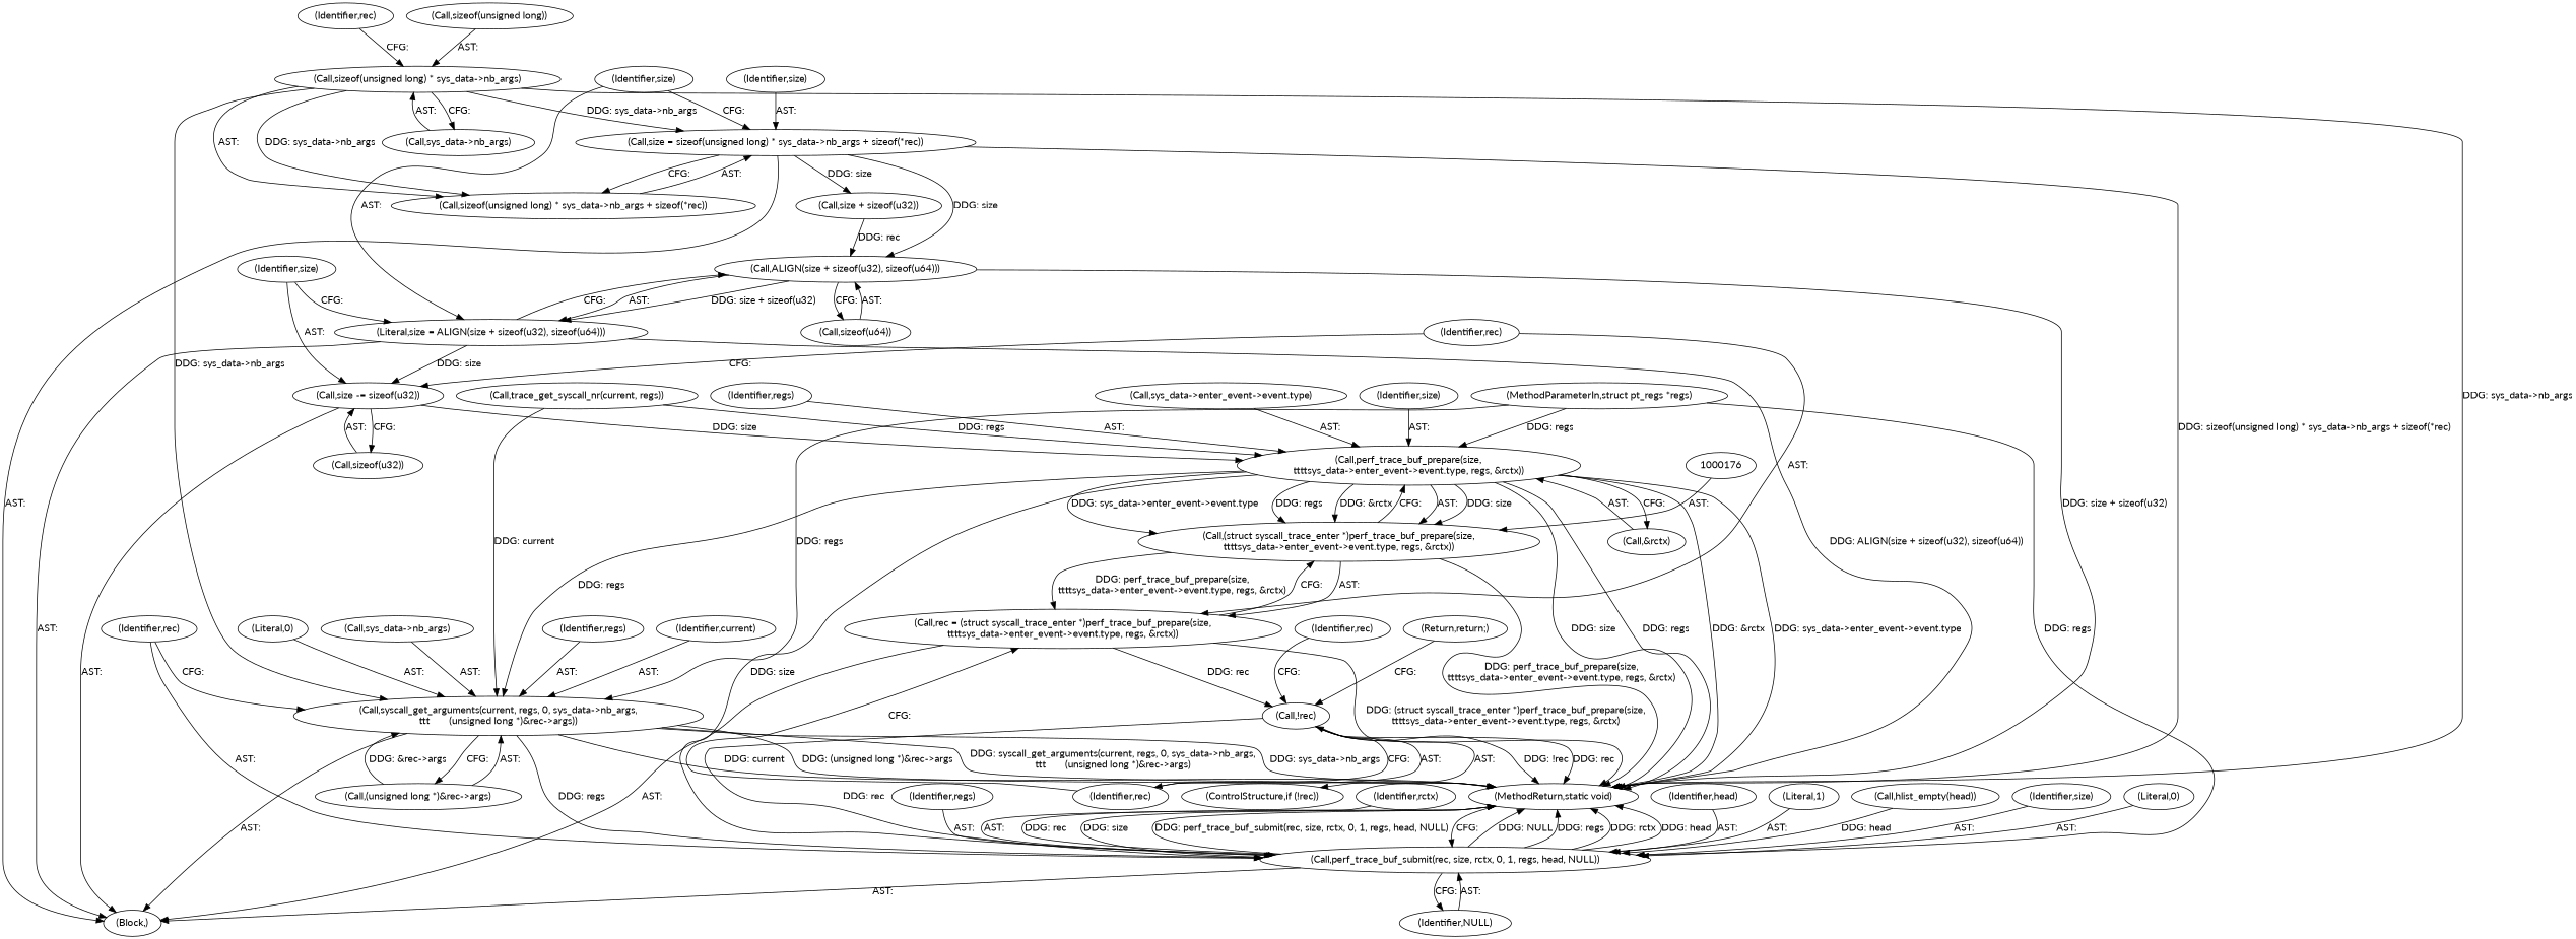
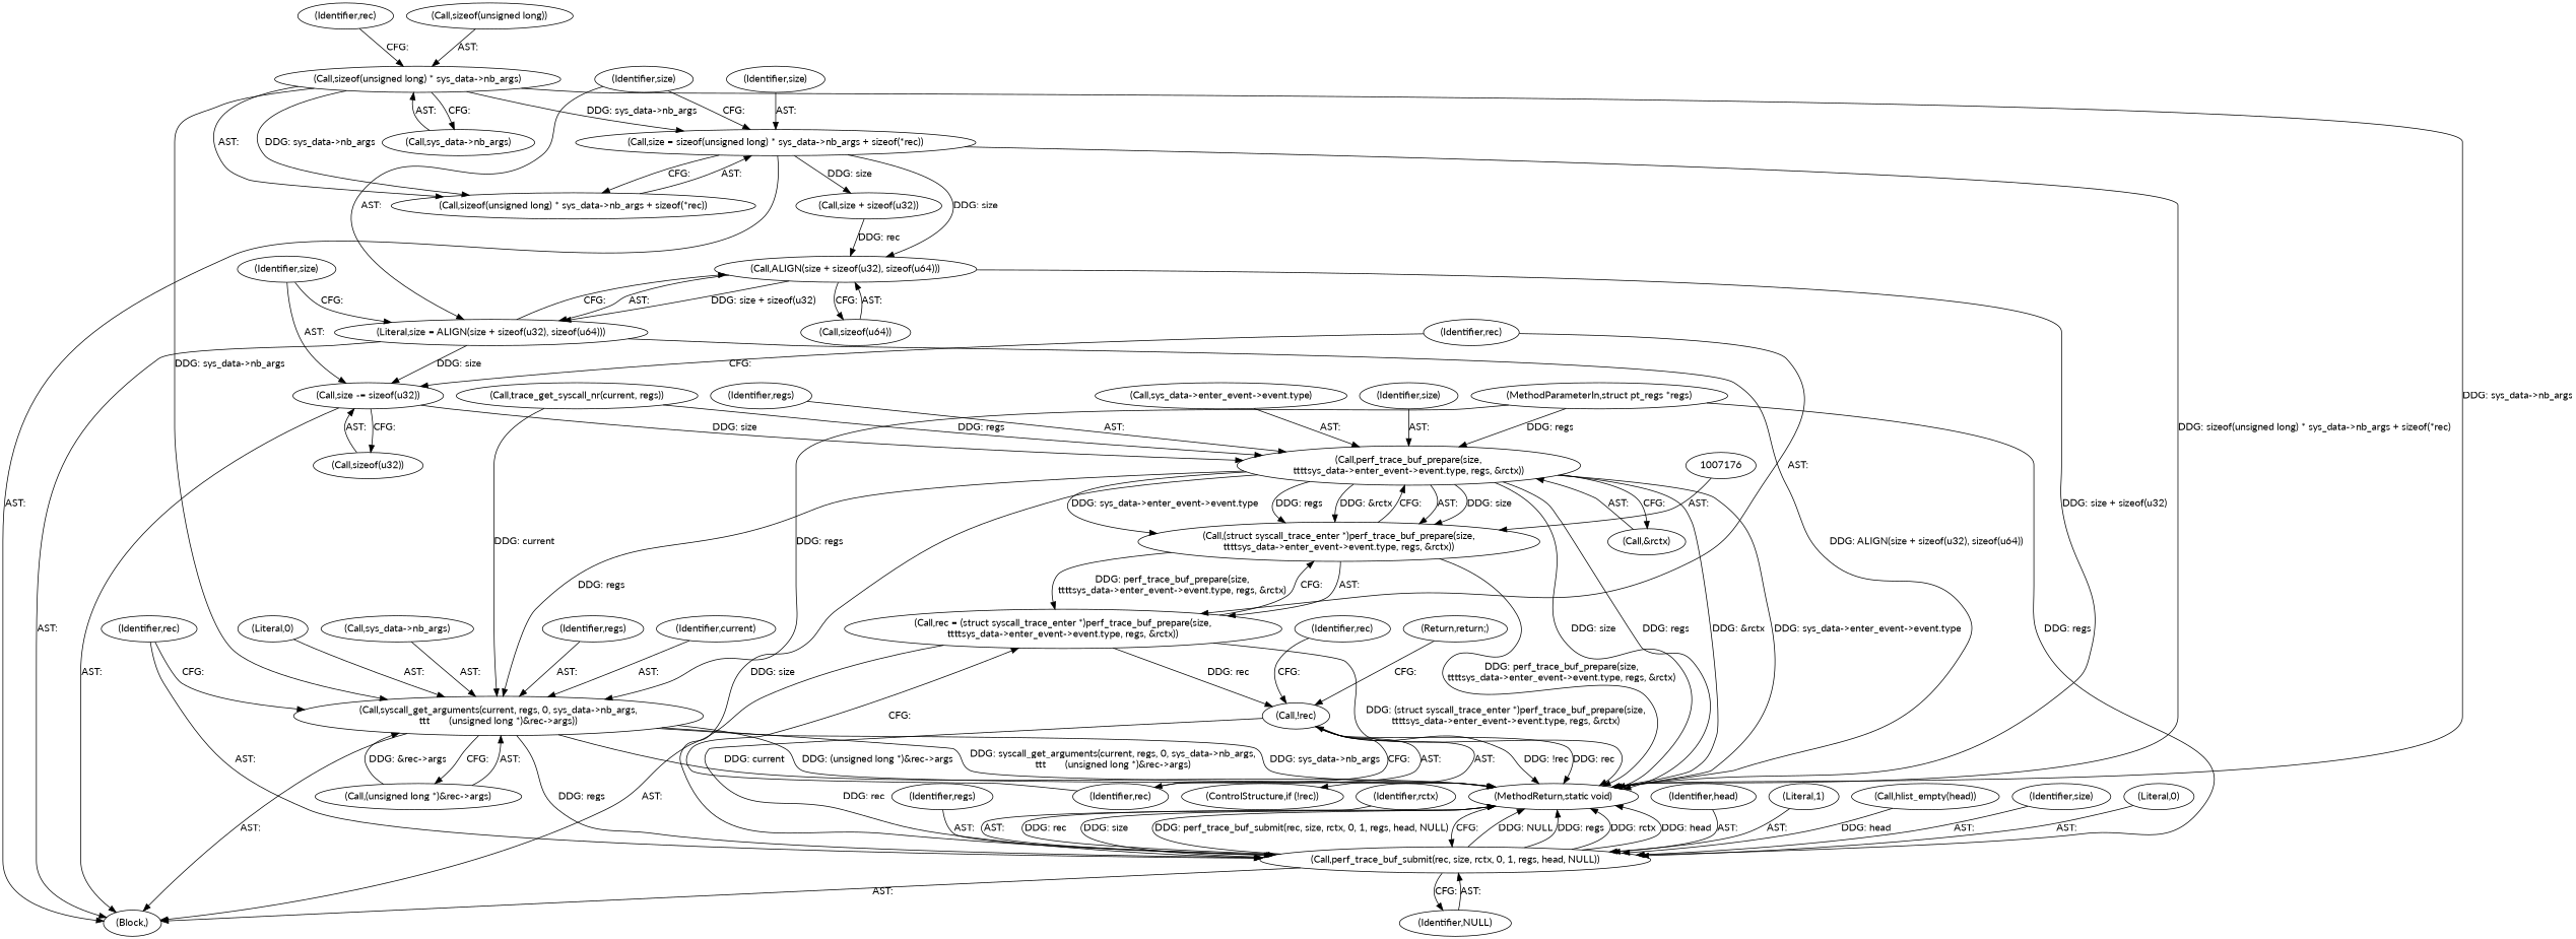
  digraph {
    fontname=Lato
    node [fontname=Lato]
    edge [fontname=Lato]
    n1 [label="(Call,size -= sizeof(u32))"]
    n2 [label="(Call,perf_trace_buf_prepare(size,\n\t\t\t\tsys_data->enter_event->event.type, regs, &rctx))"]
    n3 [label="(Block,)"]
    n4 [label="(Call,sizeof(u32))"]
    n5 [label="(MethodReturn,static void)"]
    n6 [label="(Call,syscall_get_arguments(current, regs, 0, sys_data->nb_args,\n\t\t\t       (unsigned long *)&rec->args))"]
    n7 [label="(Call,(struct syscall_trace_enter *)perf_trace_buf_prepare(size,\n\t\t\t\tsys_data->enter_event->event.type, regs, &rctx))"]
    n8 [label="(Call,perf_trace_buf_submit(rec, size, rctx, 0, 1, regs, head, NULL))"]
    n9 [label="(Call,&rctx)"]
    n10 [label="(Literal,size = ALIGN(size + sizeof(u32), sizeof(u64)))"]
    n11 [label="(Call,ALIGN(size + sizeof(u32), sizeof(u64)))"]
    n12 [label="(Call,sizeof(u64))"]
    n13 [label="(Call,size = sizeof(unsigned long) * sys_data->nb_args + sizeof(*rec))"]
    n14 [label="(Call,sizeof(unsigned long) * sys_data->nb_args + sizeof(*rec))"]
    n15 [label="(Call,size + sizeof(u32))"]
    n16 [label="(Call,sizeof(unsigned long) * sys_data->nb_args)"]
    n17 [label="(Call,sys_data->nb_args)"]
    n18 [label="(Call,(unsigned long *)&rec->args)"]
    n19 [label="(Call,rec = (struct syscall_trace_enter *)perf_trace_buf_prepare(size,\n\t\t\t\tsys_data->enter_event->event.type, regs, &rctx))"]
    n20 [label="(Identifier,NULL)"]
    n21 [label="(Call,!rec)"]
    n22 [label="(Identifier,rec)"]
    n23 [label="(ControlStructure,if (!rec))"]
    n24 [label="(Identifier,regs)"]
    n25 [label="(Identifier,size)"]
    n26 [label="(Identifier,rec)"]
    n27 [label="(Identifier,size)"]
    n28 [label="(Identifier,rec)"]
    n29 [label="(Identifier,rctx)"]
    n30 [label="(Identifier,regs)"]
    n31 [label="(MethodParameterIn,struct pt_regs *regs)"]
    n32 [label="(Identifier,head)"]
    n33 [label="(Identifier,rec)"]
    n34 [label="(Identifier,rec)"]
    n35 [label="(Identifier,regs)"]
    n36 [label="(Identifier,size)"]
    n37 [label="(Identifier,current)"]
    n38 [label="(Call,sys_data->enter_event->event.type)"]
    n39 [label="(Call,trace_get_syscall_nr(current, regs))"]
    n40 [label="(Literal,1)"]
    n41 [label="(Call,hlist_empty(head))"]
    n42 [label="(Call,sizeof(unsigned long))"]
    n43 [label="(Identifier,size)"]
    n44 [label="(Identifier,size)"]
    n45 [label="(Return,return;)"]
    n46 [label="(Literal,0)"]
    n47 [label="(Literal,0)"]
    n48 [label="(Call,sys_data->nb_args)"]
-   1000176
+   1000176 [label=1007176]
    n1 -> n2 [label="DDG: size"]
    n1 -> n3 [label="AST: "]
    n1 -> n4 [label="CFG: "]
    n2 -> n5 [label="DDG: size"]
    n2 -> n5 [label="DDG: regs"]
    n2 -> n5 [label="DDG: &rctx"]
    n2 -> n5 [label="DDG: sys_data->enter_event->event.type"]
    n2 -> n6 [label="DDG: regs"]
    n2 -> n7 [label="AST: "]
    n2 -> n7 [label="DDG: size"]
    n2 -> n7 [label="DDG: sys_data->enter_event->event.type"]
    n2 -> n7 [label="DDG: regs"]
    n2 -> n7 [label="DDG: &rctx"]
    n2 -> n8 [label="DDG: size"]
    n2 -> n9 [label="CFG: "]
    n4 -> n1 [label="AST: "]
    n5 -> n8 [label="CFG: "]
    n6 -> n3 [label="AST: "]
    n6 -> n5 [label="DDG: current"]
    n6 -> n5 [label="DDG: (unsigned long *)&rec->args"]
    n6 -> n5 [label="DDG: syscall_get_arguments(current, regs, 0, sys_data->nb_args,\n\t\t\t       (unsigned long *)&rec->args)"]
    n6 -> n5 [label="DDG: sys_data->nb_args"]
    n6 -> n8 [label="DDG: regs"]
    n6 -> n18 [label="CFG: "]
    n7 -> n2 [label="CFG: "]
    n7 -> n5 [label="DDG: perf_trace_buf_prepare(size,\n\t\t\t\tsys_data->enter_event->event.type, regs, &rctx)"]
    n7 -> n19 [label="AST: "]
    n7 -> n19 [label="DDG: perf_trace_buf_prepare(size,\n\t\t\t\tsys_data->enter_event->event.type, regs, &rctx)"]
    n8 -> n3 [label="AST: "]
    n8 -> n5 [label="DDG: NULL"]
    n8 -> n5 [label="DDG: regs"]
    n8 -> n5 [label="DDG: rctx"]
    n8 -> n5 [label="DDG: head"]
    n8 -> n5 [label="DDG: rec"]
    n8 -> n5 [label="DDG: size"]
    n8 -> n5 [label="DDG: perf_trace_buf_submit(rec, size, rctx, 0, 1, regs, head, NULL)"]
    n8 -> n20 [label="CFG: "]
    n9 -> n2 [label="AST: "]
    n10 -> n1 [label="DDG: size"]
    n10 -> n3 [label="AST: "]
    n10 -> n5 [label="DDG: ALIGN(size + sizeof(u32), sizeof(u64))"]
    n10 -> n11 [label="CFG: "]
    n11 -> n5 [label="DDG: size + sizeof(u32)"]
    n11 -> n10 [label="AST: "]
    n11 -> n10 [label="DDG: size + sizeof(u32)"]
    n11 -> n12 [label="CFG: "]
    n12 -> n11 [label="AST: "]
    n13 -> n3 [label="AST: "]
    n13 -> n5 [label="DDG: sizeof(unsigned long) * sys_data->nb_args + sizeof(*rec)"]
    n13 -> n11 [label="DDG: size"]
    n13 -> n14 [label="CFG: "]
    n13 -> n15 [label="DDG: size"]
    n14 -> n13 [label="AST: "]
    n15 -> n11 [label="DDG: rec"]
    n16 -> n5 [label="DDG: sys_data->nb_args"]
    n16 -> n6 [label="DDG: sys_data->nb_args"]
    n16 -> n13 [label="DDG: sys_data->nb_args"]
    n16 -> n14 [label="AST: "]
    n16 -> n14 [label="DDG: sys_data->nb_args"]
    n16 -> n17 [label="CFG: "]
    n17 -> n16 [label="AST: "]
    n18 -> n6 [label="AST: "]
    n18 -> n6 [label="DDG: &rec->args"]
    n19 -> n3 [label="AST: "]
    n19 -> n5 [label="DDG: (struct syscall_trace_enter *)perf_trace_buf_prepare(size,\n\t\t\t\tsys_data->enter_event->event.type, regs, &rctx)"]
    n19 -> n7 [label="CFG: "]
    n19 -> n21 [label="DDG: rec"]
    n20 -> n8 [label="AST: "]
    n21 -> n5 [label="DDG: !rec"]
    n21 -> n5 [label="DDG: rec"]
    n21 -> n8 [label="DDG: rec"]
    n21 -> n22 [label="CFG: "]
    n21 -> n23 [label="AST: "]
    n22 -> n19 [label="CFG: "]
    n22 -> n21 [label="AST: "]
    n24 -> n8 [label="AST: "]
    n25 -> n1 [label="AST: "]
    n25 -> n10 [label="CFG: "]
    n26 -> n1 [label="CFG: "]
    n26 -> n19 [label="AST: "]
    n27 -> n13 [label="AST: "]
    n28 -> n16 [label="CFG: "]
    n29 -> n8 [label="AST: "]
    n30 -> n2 [label="AST: "]
    n31 -> n2 [label="DDG: regs"]
    n31 -> n6 [label="DDG: regs"]
    n31 -> n8 [label="DDG: regs"]
    n32 -> n8 [label="AST: "]
    n33 -> n21 [label="CFG: "]
    n34 -> n6 [label="CFG: "]
    n34 -> n8 [label="AST: "]
    n35 -> n6 [label="AST: "]
    n36 -> n10 [label="AST: "]
    n36 -> n13 [label="CFG: "]
    n37 -> n6 [label="AST: "]
    n38 -> n2 [label="AST: "]
    n39 -> n2 [label="DDG: regs"]
    n39 -> n6 [label="DDG: current"]
    n40 -> n8 [label="AST: "]
    n41 -> n8 [label="DDG: head"]
    n42 -> n16 [label="AST: "]
    n43 -> n8 [label="AST: "]
    n44 -> n2 [label="AST: "]
    n45 -> n21 [label="CFG: "]
    n46 -> n8 [label="AST: "]
    n47 -> n6 [label="AST: "]
    n48 -> n6 [label="AST: "]
    1000176 -> n7 [label="AST: "]
  }
